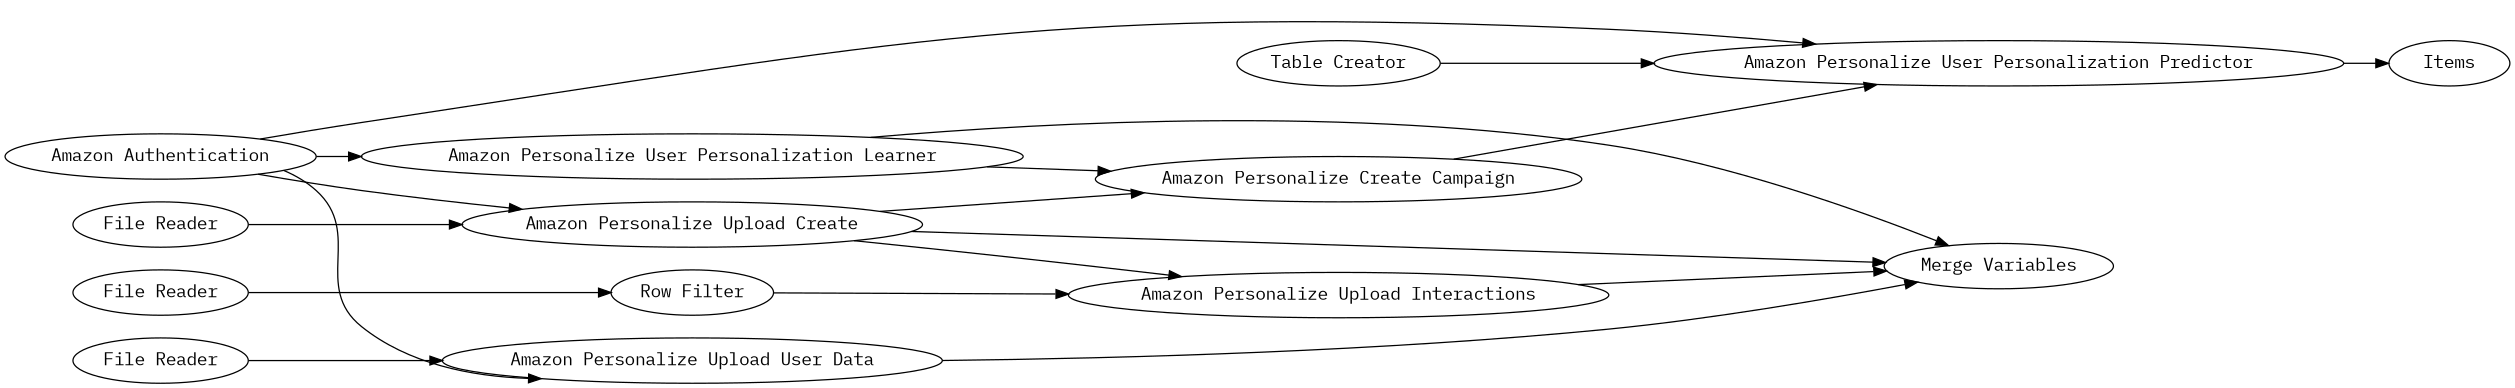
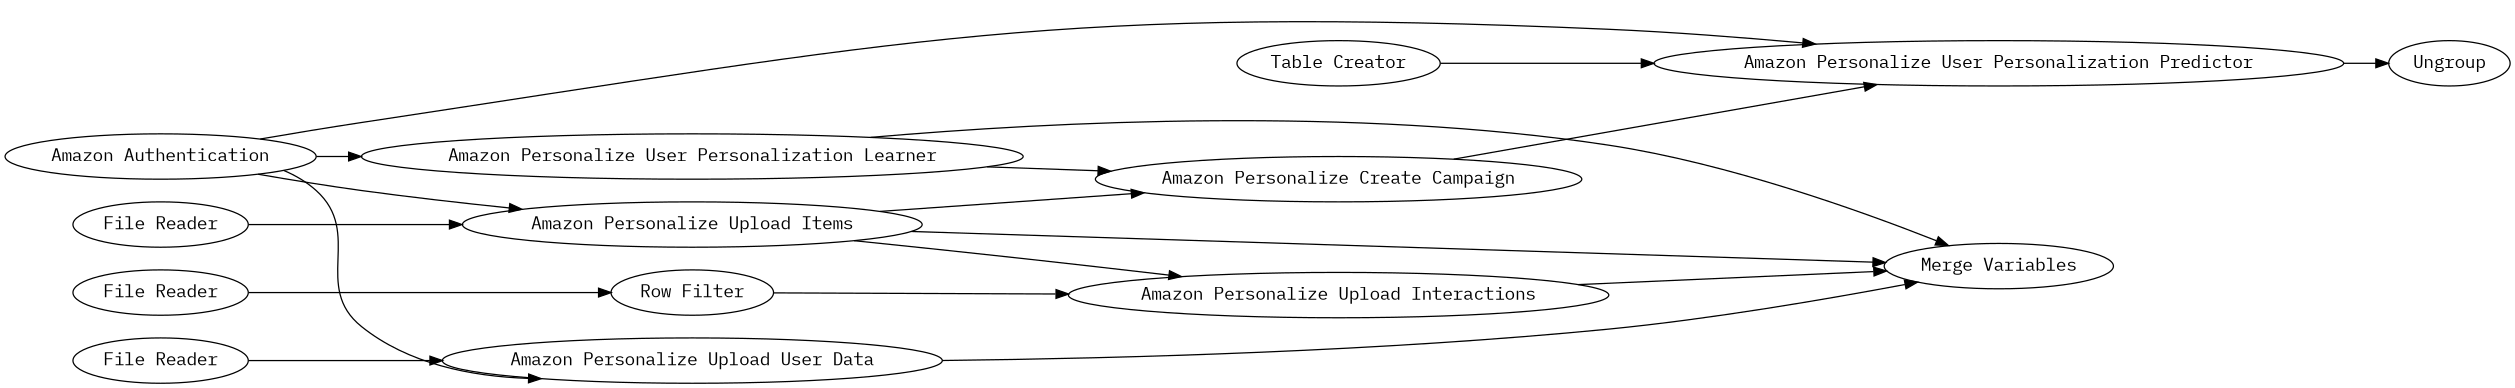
  digraph {
    fontname="IBM Plex Mono"
    rankdir=LR
    node [fontname="IBM Plex Mono"]
    edge [fontname="IBM Plex Mono"]
    n1 [label="Amazon Personalize User Personalization Predictor"]
-   n2 [label=Items]
+   n2 [label=Ungroup]
    n3 [label="Amazon Authentication"]
-   n4 [label="Amazon Personalize Upload Create"]
+   n4 [label="Amazon Personalize Upload Items"]
    n5 [label="Amazon Personalize User Personalization Learner"]
    n6 [label="Amazon Personalize Upload User Data"]
    n7 [label="Amazon Personalize Create Campaign"]
    n8 [label="Amazon Personalize Upload Interactions"]
    n9 [label="Merge Variables"]
    n10 [label="Table Creator"]
    n11 [label="File Reader"]
    n12 [label="Row Filter"]
    n13 [label="File Reader"]
    n14 [label="File Reader"]
    n1 -> n2
    n3 -> n1
    n3 -> n4
    n3 -> n5
    n3 -> n6
    n4 -> n7
    n4 -> n8
    n4 -> n9
    n5 -> n7
    n5 -> n9
    n6 -> n9
    n7 -> n1
    n8 -> n9
    n10 -> n1
    n11 -> n12
    n12 -> n8
    n13 -> n6
    n14 -> n4
  }
